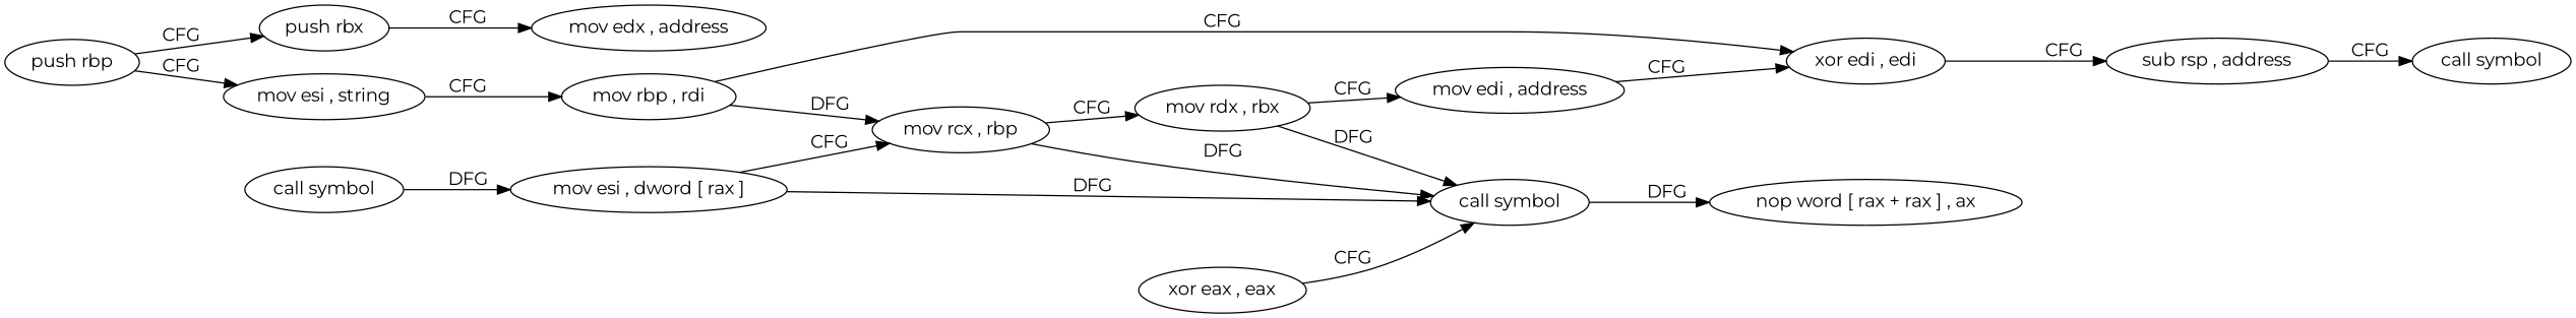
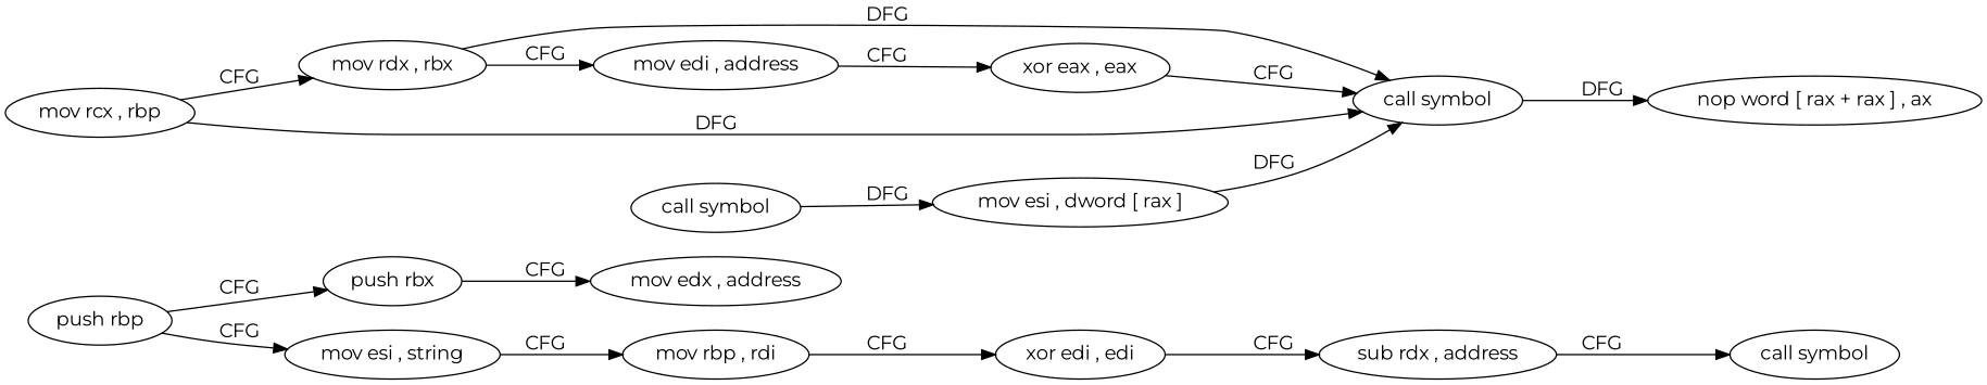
  digraph {
    fontname=Montserrat
    rankdir=LR
    node [fontname=Montserrat]
    edge [fontname=Montserrat]
    n1 [label="push rbp"]
    n2 [label="push rbx"]
    n3 [label="mov esi , string"]
    n4 [label="mov edx , address"]
    n5 [label="mov rbp , rdi"]
    n6 [label="xor edi , edi"]
    n7 [label="mov rcx , rbp"]
-   n8 [label="sub rsp , address"]
+   n8 [label="sub rdx , address"]
    n9 [label="mov rdx , rbx"]
    n10 [label="call symbol"]
    n11 [label="call symbol"]
    n12 [label="call symbol"]
    n13 [label="mov esi , dword [ rax ]"]
    n14 [label="mov edi , address"]
    n15 [label="nop word [ rax + rax ] , ax"]
    n16 [label="xor eax , eax"]
    n1 -> n2 [label=CFG]
    n1 -> n3 [label=CFG]
    n2 -> n4 [label=CFG]
    n3 -> n5 [label=CFG]
    n5 -> n6 [label=CFG]
-   n5 -> n7 [label=DFG]
    n6 -> n8 [label=CFG]
    n7 -> n9 [label=CFG]
    n7 -> n10 [label=DFG]
    n8 -> n11 [label=CFG]
    n9 -> n10 [label=DFG]
    n9 -> n14 [label=CFG]
    n10 -> n15 [label=DFG]
    n12 -> n13 [label=DFG]
-   n13 -> n7 [label=CFG]
    n13 -> n10 [label=DFG]
-   n14 -> n6 [label=CFG]
+   n14 -> n16 [label=CFG]
    n16 -> n10 [label=CFG]
  }
